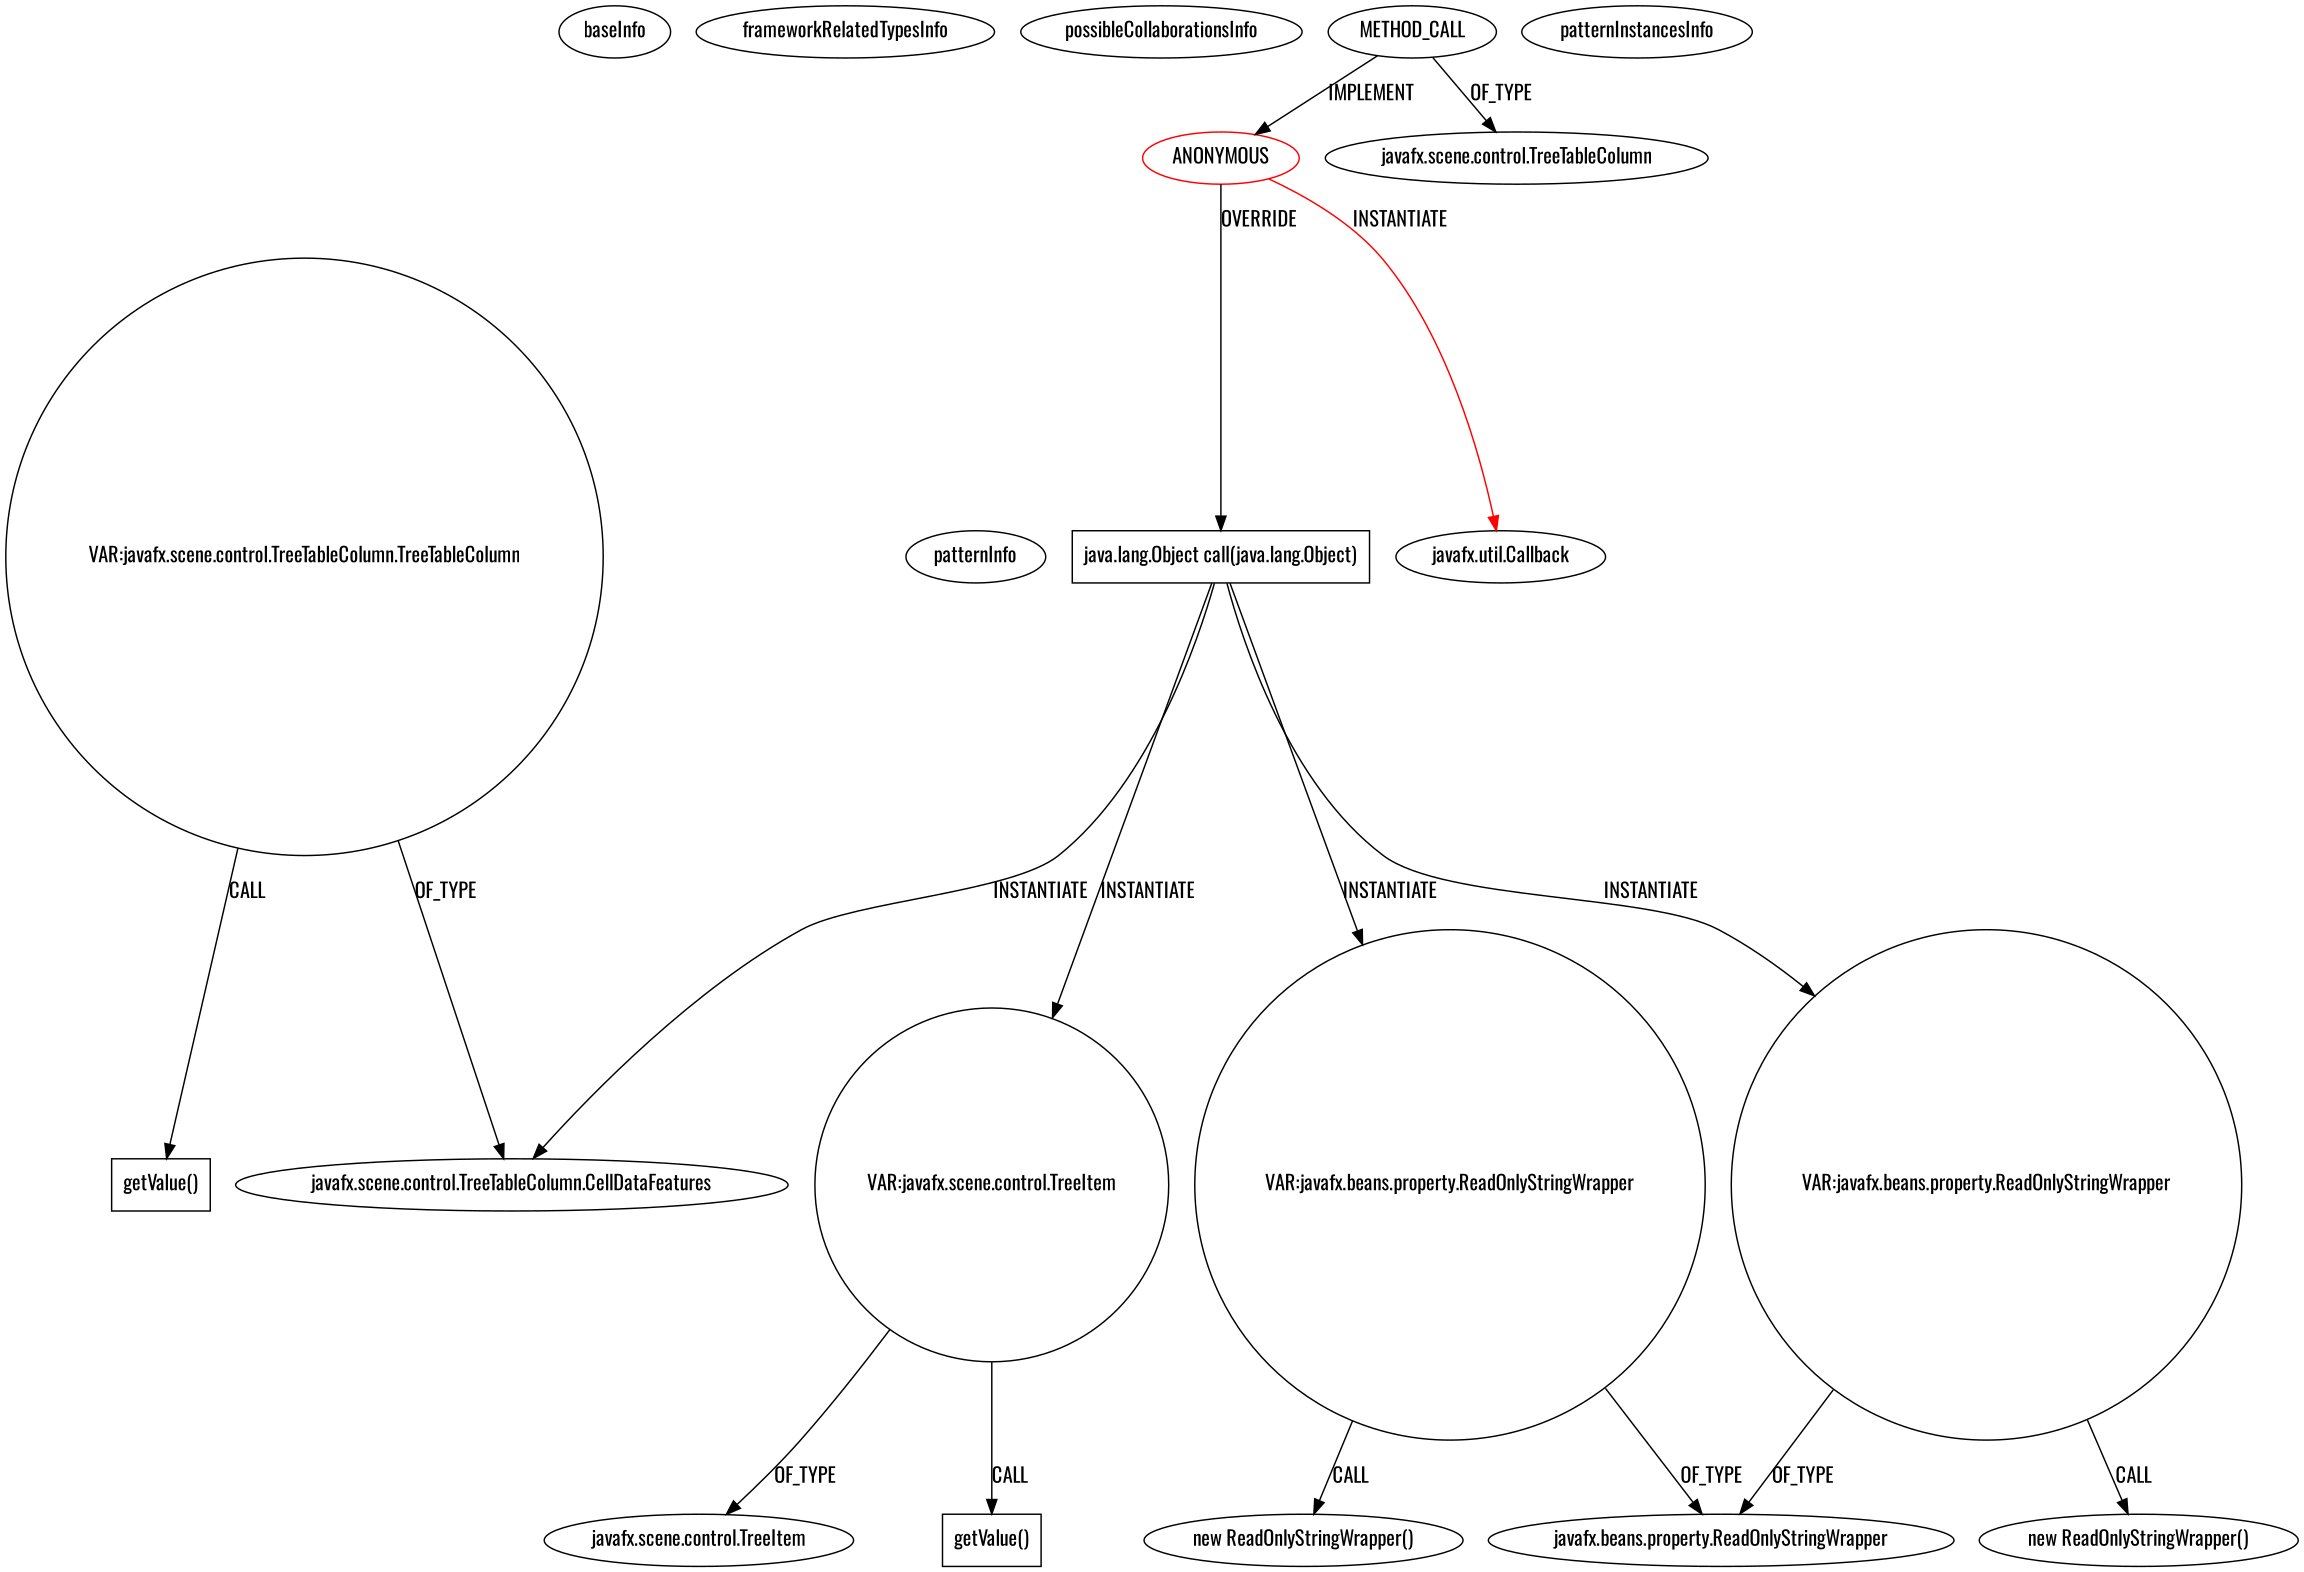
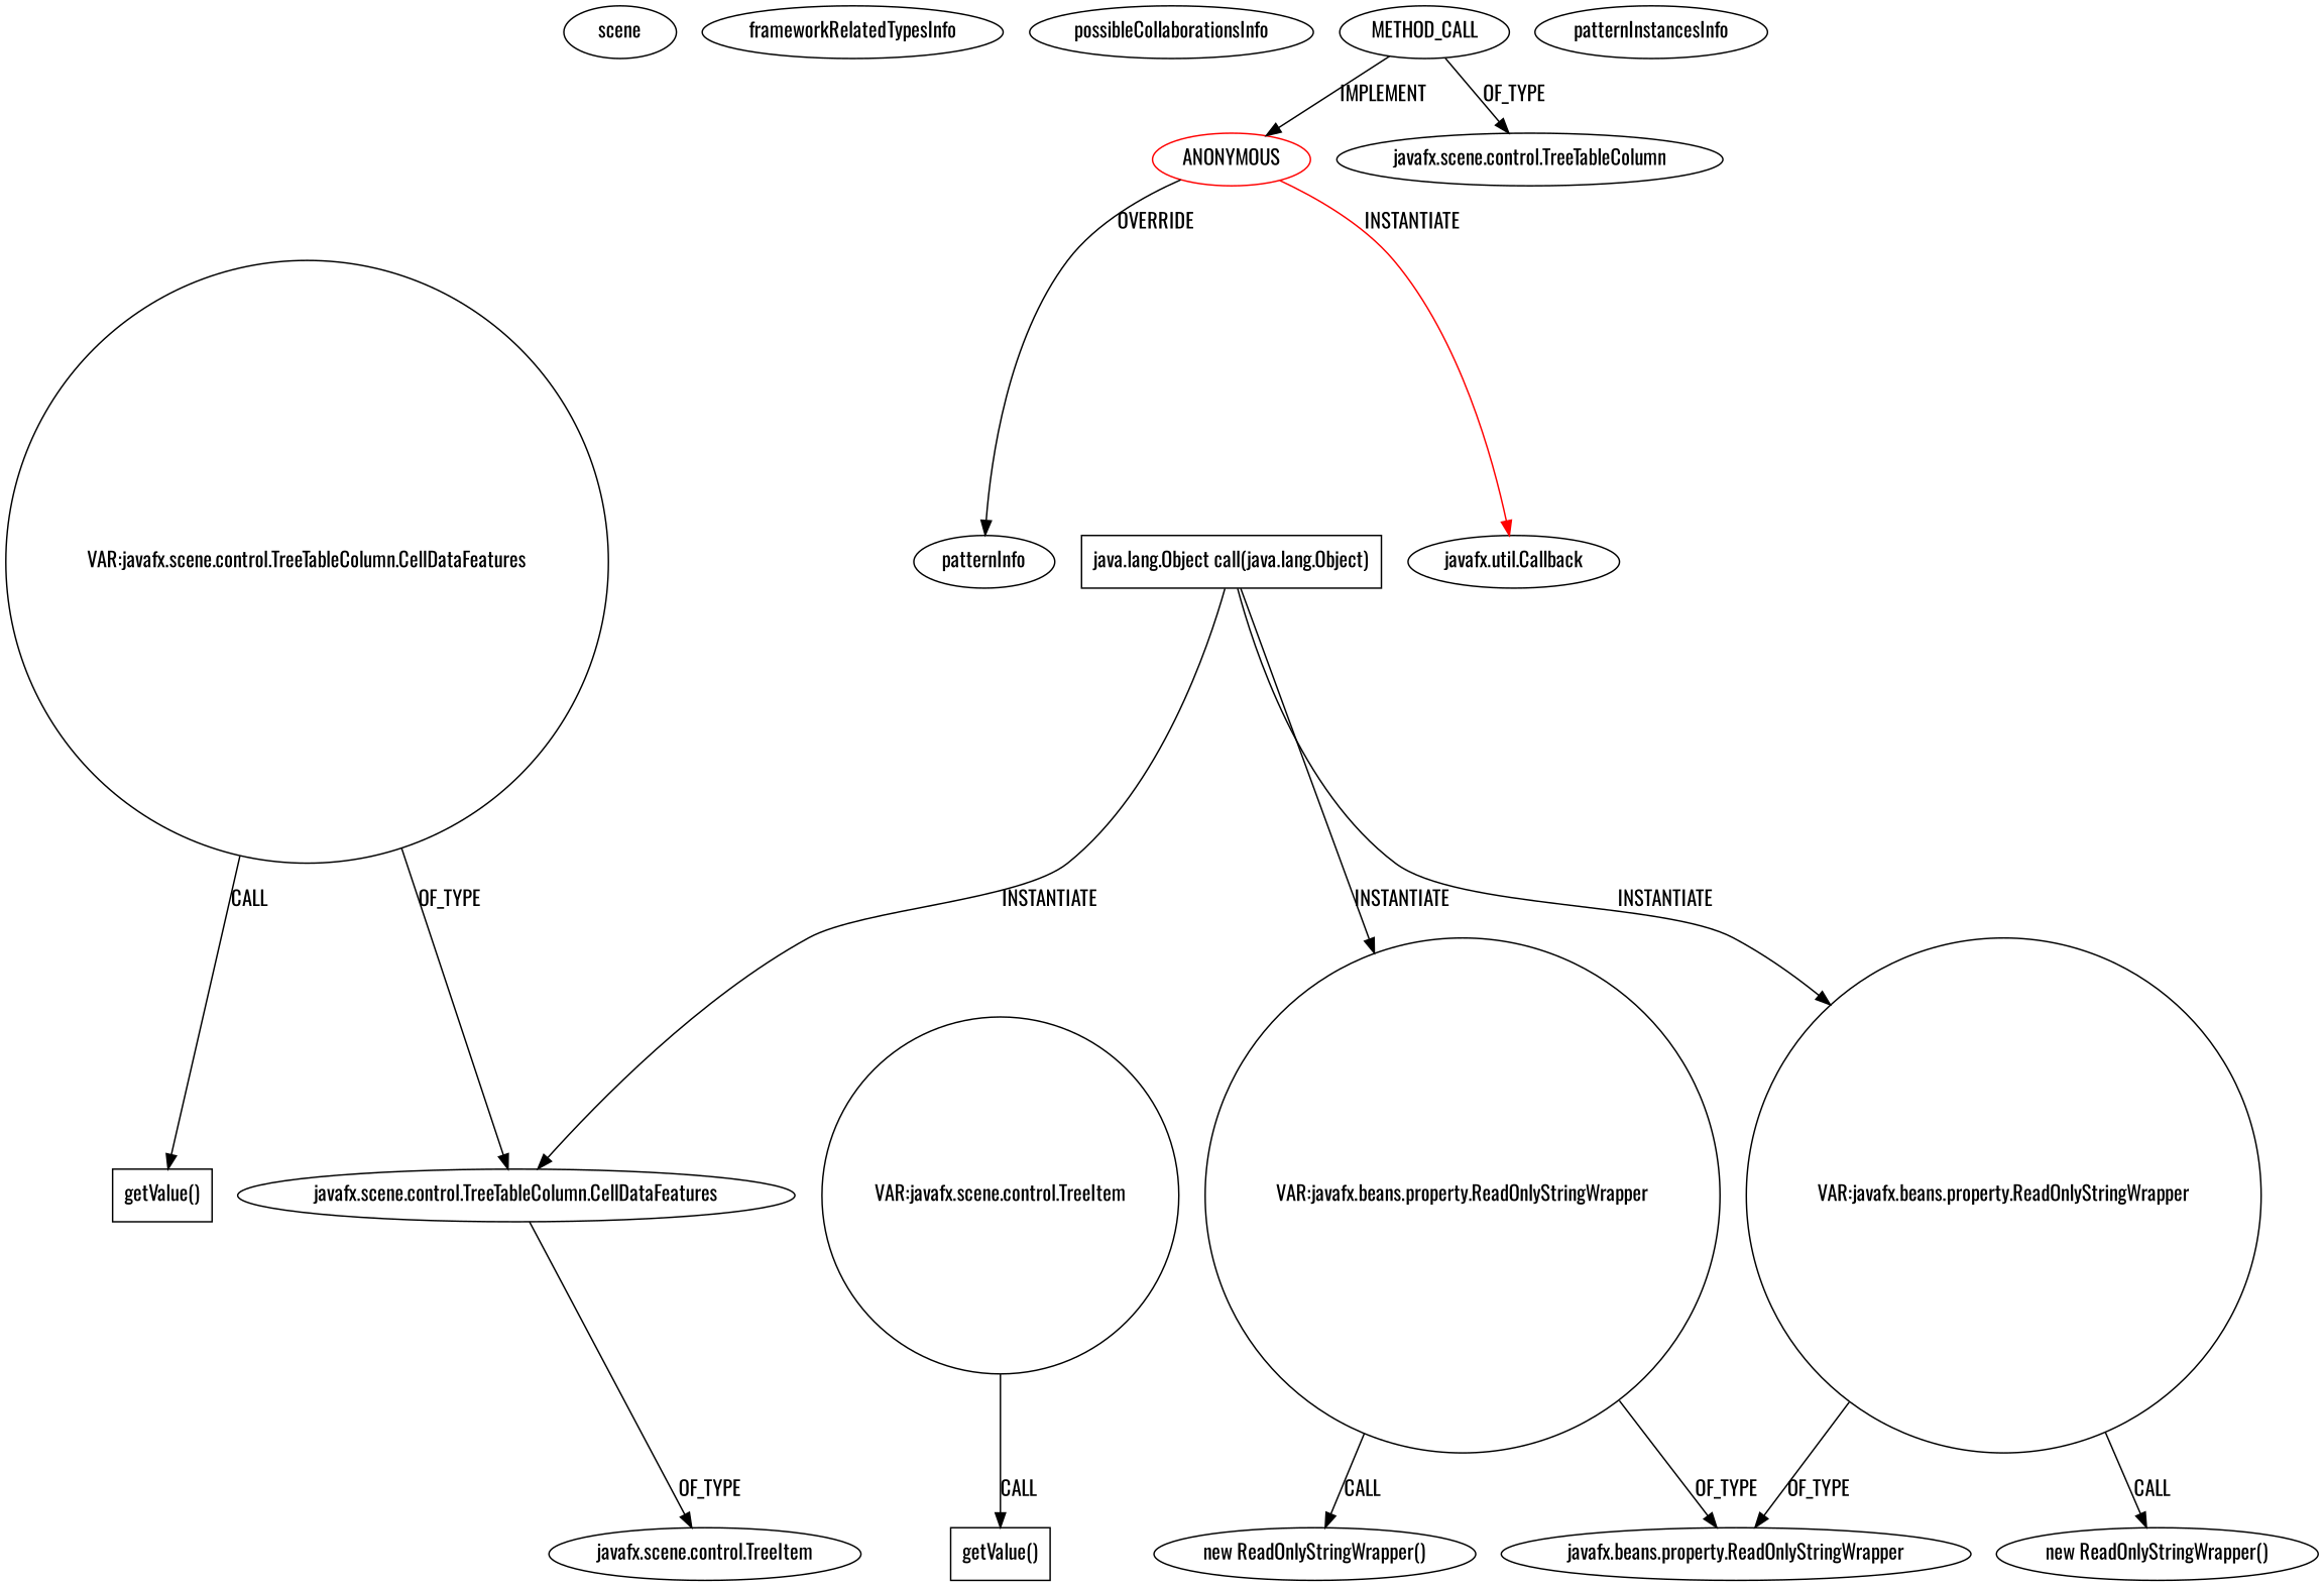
  digraph {
    fontname=Oswald
    node [fontname=Oswald isFrameworkType=false]
    edge [fontname=Oswald]
-   baseInfo [category=pattern graphId=2919 isAnonymous=true possibleRelation=false isFrameworkType=""]
+   baseInfo [category=pattern graphId=2919 isAnonymous=true possibleRelation=false label=scene isFrameworkType=""]
    frameworkRelatedTypesInfo [0="javafx.util.Callback" isFrameworkType=""]
    possibleCollaborationsInfo [isFrameworkType=""]
    patternInfo [frequency=2.0 patternRootClient=0 isFrameworkType=""]
    patternInstancesInfo [0="ranganathankm-blog~/ranganathankm-blog/blog-master/javafx-sample-treetable/src/main/java/com/blogspot/javanbswing/javafx/treetable/TreeTableViewSample.java~void start(javafx.stage.Stage)~3994" isFrameworkType=""]
    n6 [label="new ReadOnlyStringWrapper()" vertexType=CONSTRUCTOR_CALL]
    n7 [label="VAR:javafx.beans.property.ReadOnlyStringWrapper" shape=circle vertexType=VARIABLE_EXPRESION]
    n8 [label="javafx.beans.property.ReadOnlyStringWrapper" vertexType=FRAMEWORK_CLASS_TYPE]
    n9 [label="java.lang.Object call(java.lang.Object)" shape=box vertexType=OVERRIDING_METHOD_DECLARATION]
    n10 [label="VAR:javafx.beans.property.ReadOnlyStringWrapper" shape=circle vertexType=VARIABLE_EXPRESION]
    n11 [label="VAR:javafx.scene.control.TreeItem" shape=circle vertexType=VARIABLE_EXPRESION]
    n12 [label="javafx.scene.control.TreeTableColumn.CellDataFeatures" vertexType=FRAMEWORK_CLASS_TYPE]
    n13 [label="new ReadOnlyStringWrapper()" vertexType=CONSTRUCTOR_CALL]
-   n14 [label="VAR:javafx.scene.control.TreeTableColumn.TreeTableColumn" shape=circle vertexType=VARIABLE_EXPRESION]
+   n14 [label="VAR:javafx.scene.control.TreeTableColumn.CellDataFeatures" shape=circle vertexType=VARIABLE_EXPRESION]
    n15 [label="getValue()" shape=box vertexType=INSIDE_CALL]
    n16 [label="javafx.scene.control.TreeItem" vertexType=FRAMEWORK_CLASS_TYPE]
    n17 [label="getValue()" shape=box vertexType=INSIDE_CALL]
    n18 [color=red label=ANONYMOUS vertexType=ROOT_ANONYMOUS_DECLARATION]
    n19 [label="javafx.util.Callback" vertexType=FRAMEWORK_INTERFACE_TYPE]
    n20 [label=METHOD_CALL vertexType=OUTSIDE_CALL]
    n21 [label="javafx.scene.control.TreeTableColumn" vertexType=FRAMEWORK_CLASS_TYPE]
    n7 -> n6 [label=CALL]
    n7 -> n8 [label=OF_TYPE]
    n9 -> n7 [label=INSTANTIATE]
    n9 -> n10 [label=INSTANTIATE]
-   n9 -> n11 [label=INSTANTIATE]
    n9 -> n12 [label=INSTANTIATE]
    n10 -> n8 [label=OF_TYPE]
    n10 -> n13 [label=CALL]
-   n11 -> n16 [label=OF_TYPE]
+   n12 -> n16 [label=OF_TYPE]
    n11 -> n17 [label=CALL]
    n14 -> n12 [label=OF_TYPE]
    n14 -> n15 [label=CALL]
-   n18 -> n9 [label=OVERRIDE]
+   n18 -> patternInfo [label=OVERRIDE]
    n18 -> n19 [color=red label=INSTANTIATE]
    n20 -> n18 [label=IMPLEMENT]
    n20 -> n21 [label=OF_TYPE]
  }
